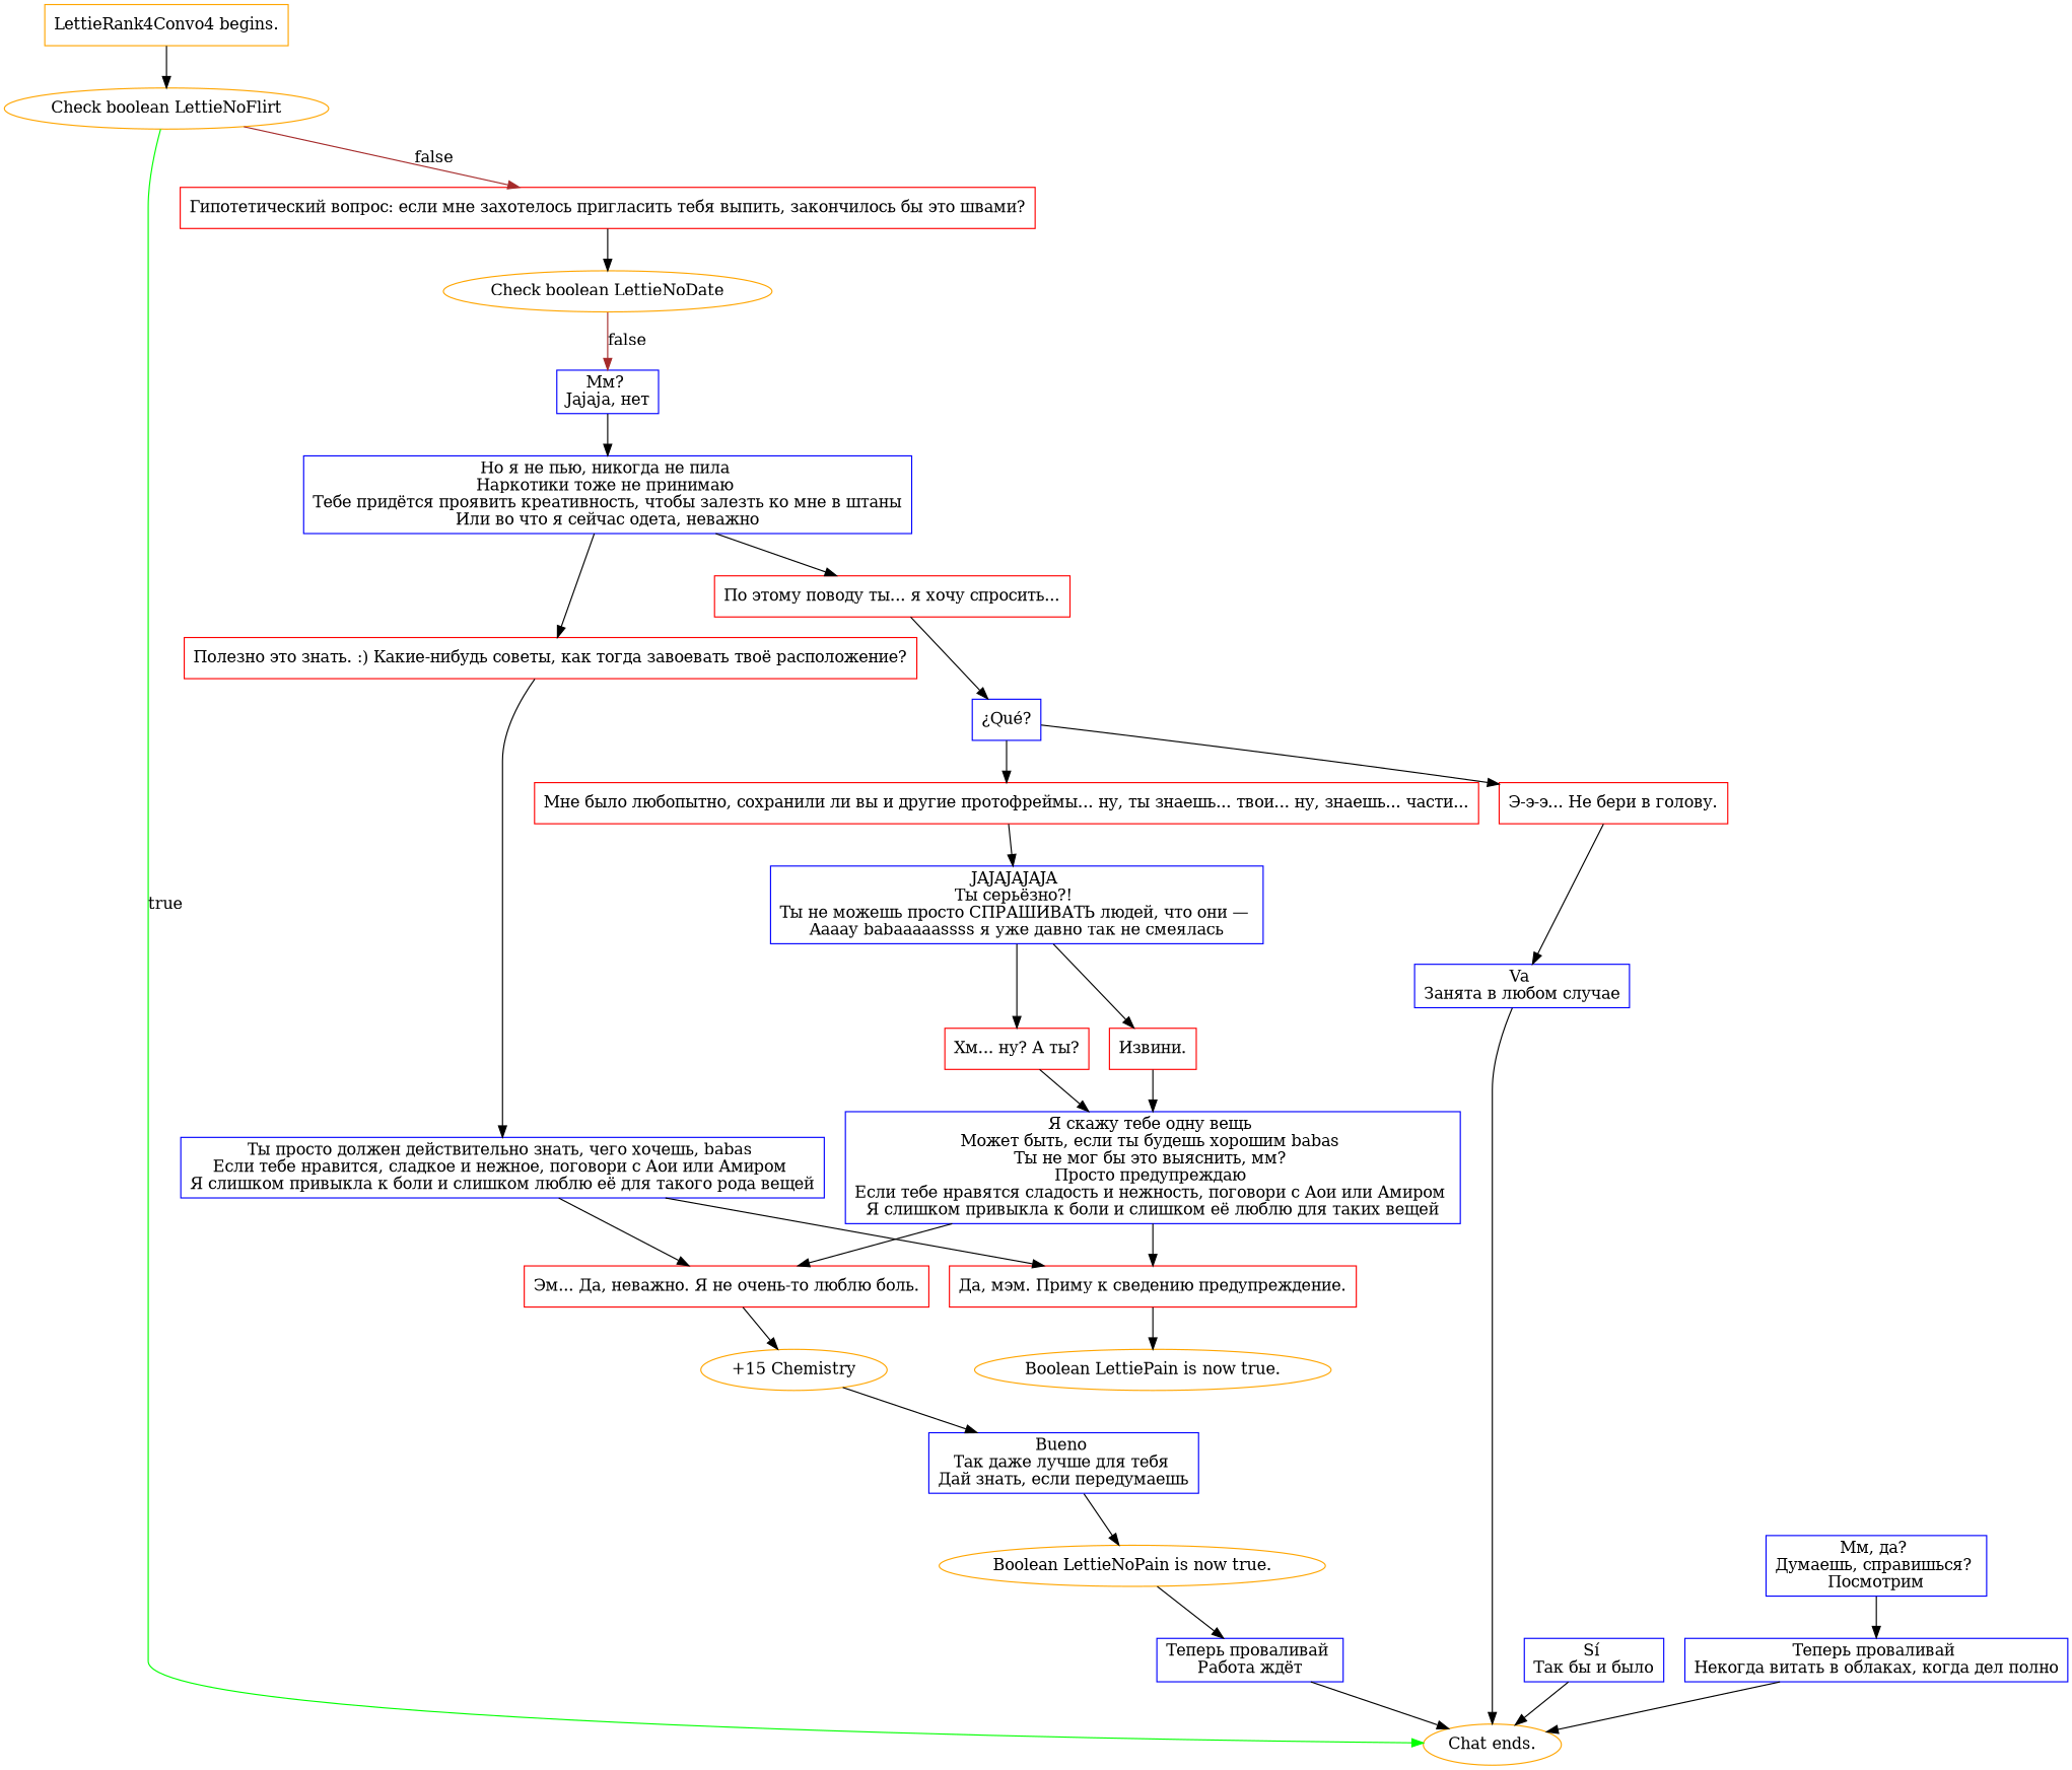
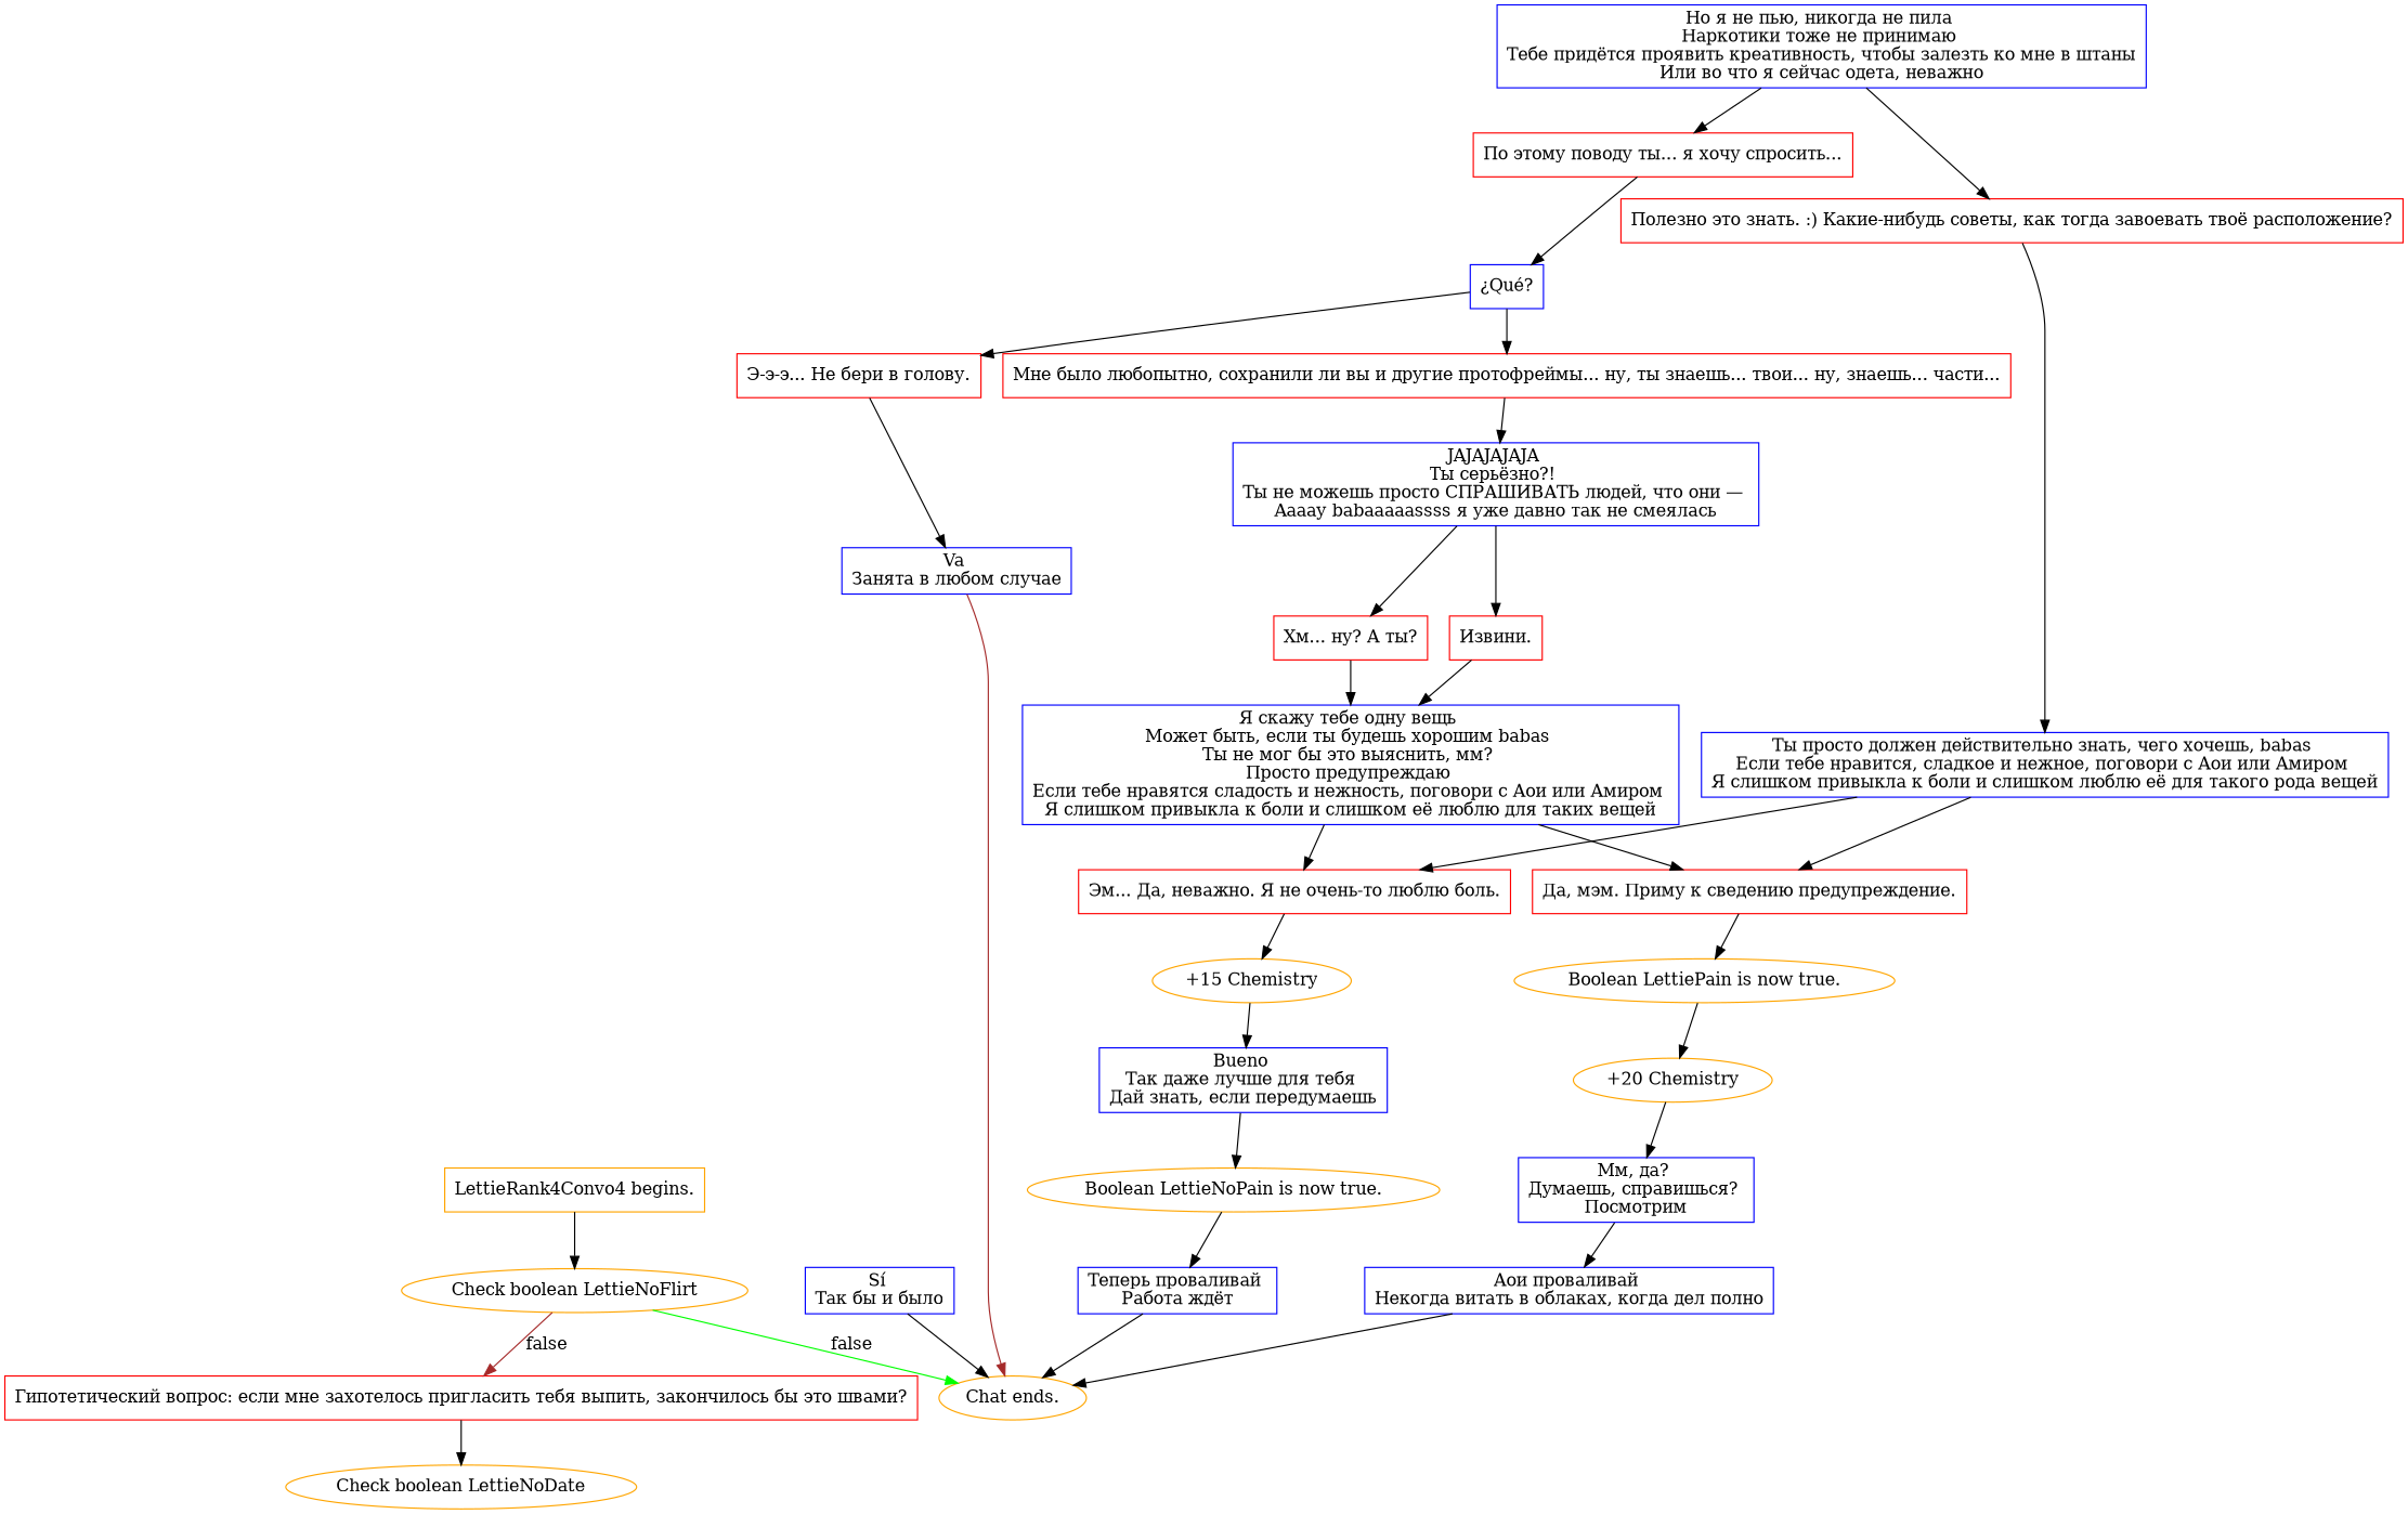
  digraph {
    node [color=blue shape=box]
    "LettieRank4Convo4 begins." [color=orange]
    n2 [color=orange label="Check boolean LettieNoFlirt" shape=""]
    "Chat ends." [color=orange shape=""]
    n4 [color=red label="Гипотетический вопрос: если мне захотелось пригласить тебя выпить, закончилось бы это швами?"]
    n5 [color=orange label="Check boolean LettieNoDate" shape=""]
-   n6 [label="Мм? \nJajaja, нет"]
    n7 [label="Sí \nТак бы и было"]
    n8 [label="Но я не пью, никогда не пила \nНаркотики тоже не принимаю \nТебе придётся проявить креативность, чтобы залезть ко мне в штаны\nИли во что я сейчас одета, неважно"]
    n9 [color=red label="Полезно это знать. :) Какие-нибудь советы, как тогда завоевать твоё расположение?"]
    n10 [color=red label="По этому поводу ты... я хочу спросить..."]
    n11 [label="Ты просто должен действительно знать, чего хочешь, babas \nЕсли тебе нравится, сладкое и нежное, поговори с Аои или Амиром \nЯ слишком привыкла к боли и слишком люблю её для такого рода вещей"]
    n12 [label="¿Qué?"]
    n13 [color=red label="Да, мэм. Приму к сведению предупреждение."]
    n14 [color=red label="Эм... Да, неважно. Я не очень-то люблю боль."]
    n15 [color=red label="Мне было любопытно, сохранили ли вы и другие протофреймы... ну, ты знаешь... твои... ну, знаешь... части..."]
    n16 [color=red label="Э-э-э... Не бери в голову."]
    n17 [color=orange label="Boolean LettiePain is now true." shape=""]
    n18 [color=orange label="+15 Chemistry" shape=""]
    n19 [label="JAJAJAJAJA \nТы серьёзно?! \nТы не можешь просто СПРАШИВАТЬ людей, что они — \nAaaay babaaaaassss я уже давно так не смеялась"]
    n20 [label="Va \nЗанята в любом случае"]
+   n21 [color=orange label="+20 Chemistry" shape=""]
    n22 [label="Bueno \nТак даже лучше для тебя \nДай знать, если передумаешь"]
    n23 [color=red label="Извини."]
    n24 [color=red label="Хм... ну? А ты?"]
    n25 [label="Мм, да? \nДумаешь, справишься? \nПосмотрим"]
    n26 [color=orange label="Boolean LettieNoPain is now true." shape=""]
    n27 [label="Я скажу тебе одну вещь \nМожет быть, если ты будешь хорошим babas \nТы не мог бы это выяснить, мм? \nПросто предупреждаю \nЕсли тебе нравятся сладость и нежность, поговори с Аои или Амиром \nЯ слишком привыкла к боли и слишком её люблю для таких вещей"]
-   n28 [label="Теперь проваливай \nНекогда витать в облаках, когда дел полно"]
+   n28 [label="Аои проваливай \nНекогда витать в облаках, когда дел полно"]
    n29 [label="Теперь проваливай \nРабота ждёт"]
    "LettieRank4Convo4 begins." -> n2
-   n2 -> "Chat ends." [color=green label=true]
+   n2 -> "Chat ends." [color=green label=false]
    n2 -> n4 [color=brown label=false]
    n4 -> n5
-   n5 -> n6 [color=brown label=false]
-   n6 -> n8
    n7 -> "Chat ends."
    n8 -> n9
    n8 -> n10
    n9 -> n11
    n10 -> n12
    n11 -> n13
    n11 -> n14
    n12 -> n15
    n12 -> n16
    n13 -> n17
    n14 -> n18
    n15 -> n19
    n16 -> n20
+   n17 -> n21
    n18 -> n22
    n19 -> n23
    n19 -> n24
-   n20 -> "Chat ends."
+   n20 -> "Chat ends." [color=brown]
+   n21 -> n25
    n22 -> n26
    n23 -> n27
    n24 -> n27
    n25 -> n28
    n26 -> n29
    n27 -> n13
    n27 -> n14
    n28 -> "Chat ends."
    n29 -> "Chat ends."
  }
